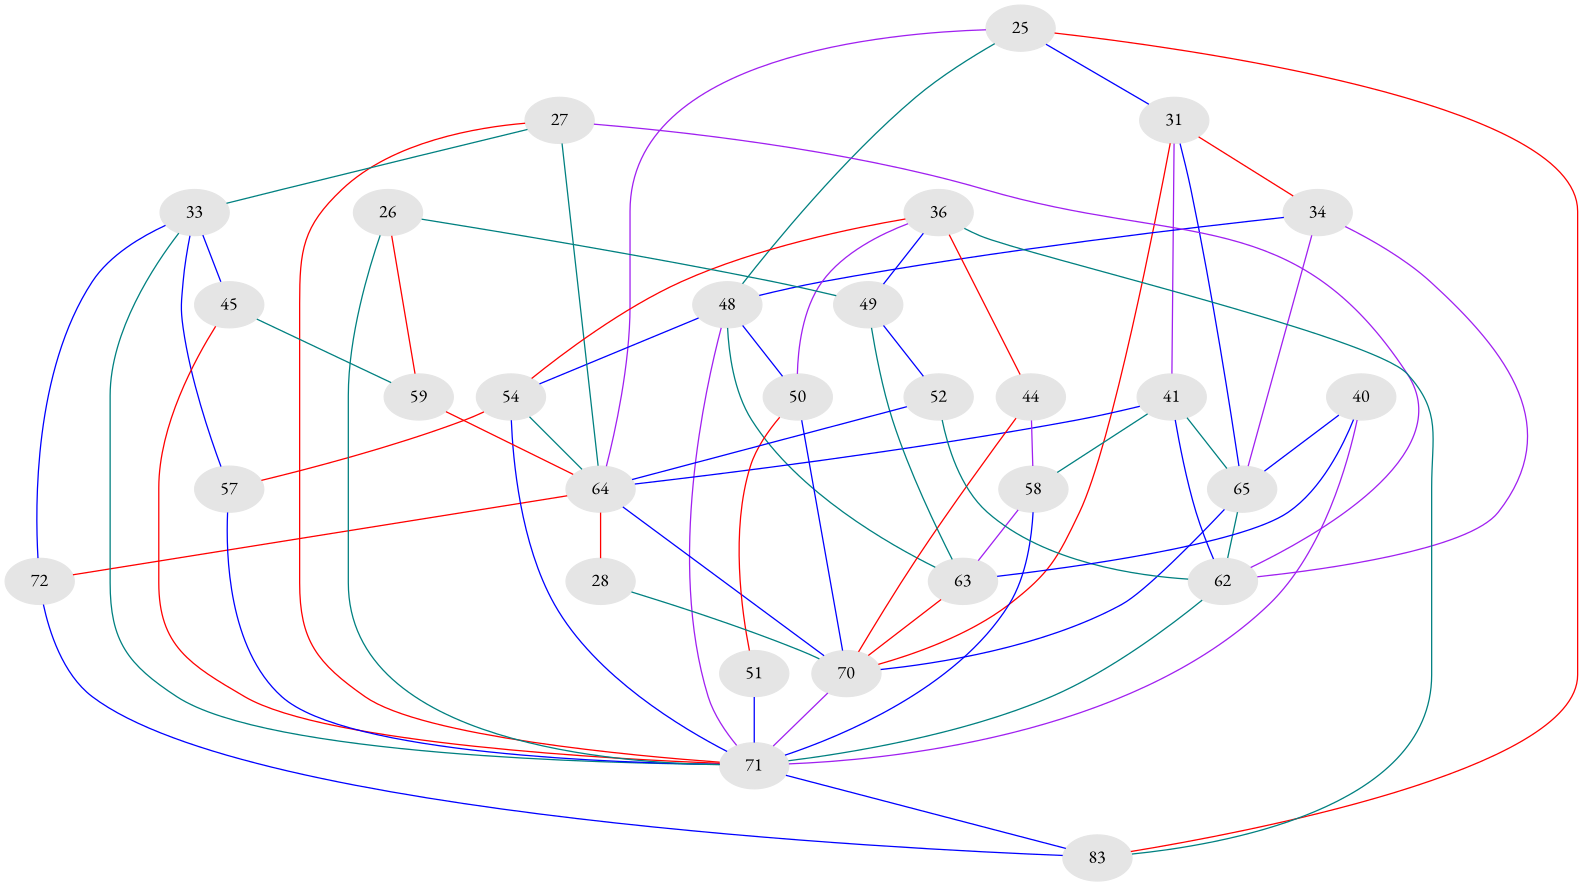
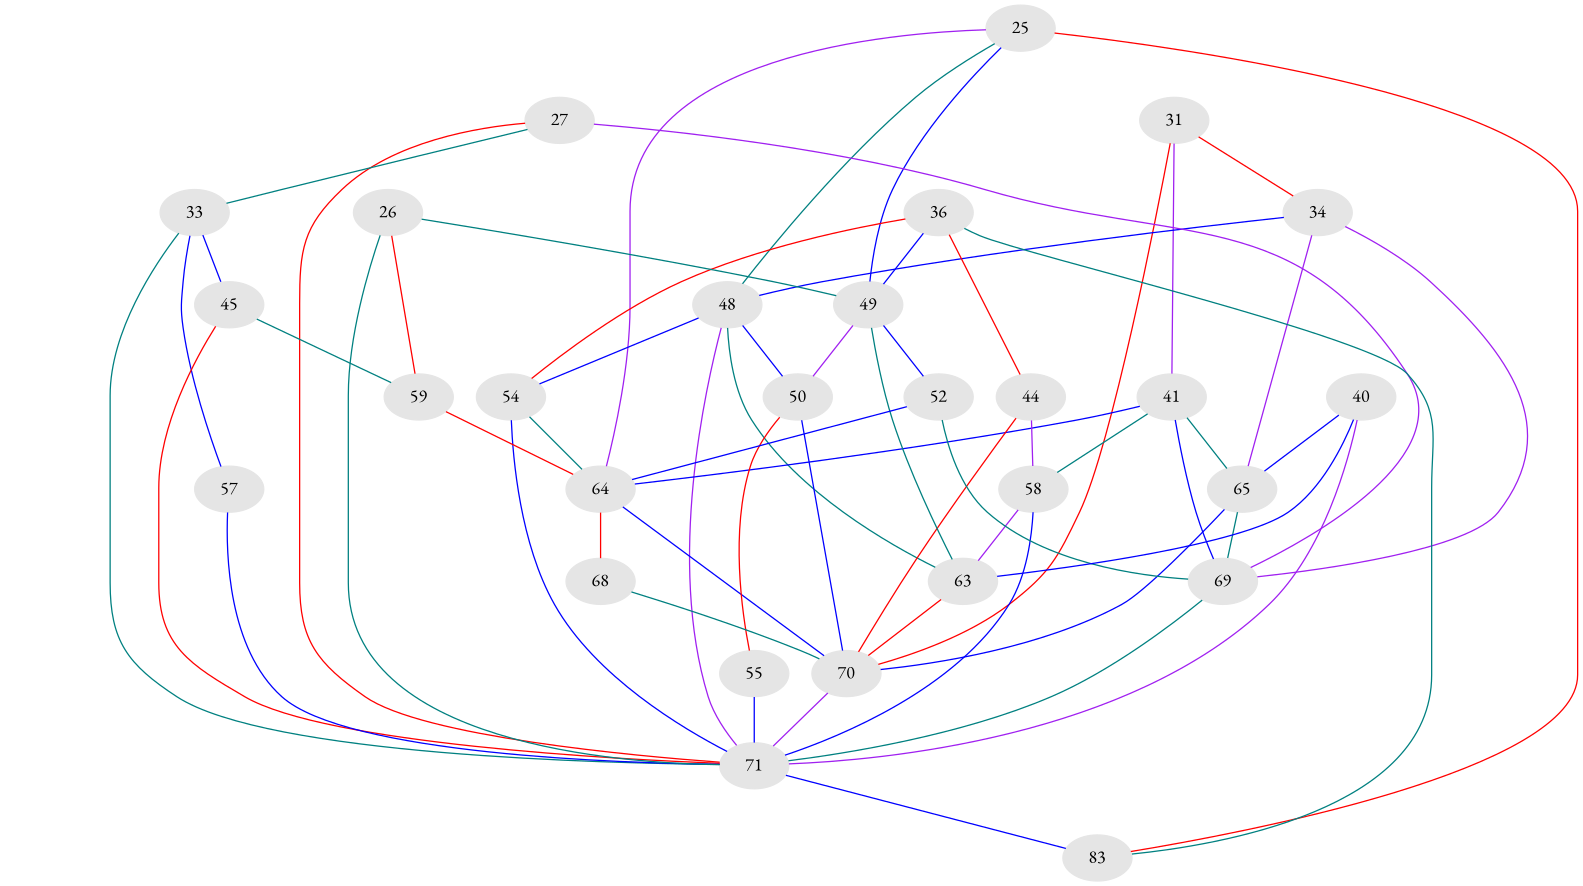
  graph {
    fontname="EB Garamond"
    node [color=gray90 fontname="EB Garamond" style=filled]
    edge [color=blue fontname="EB Garamond"]
    25 [super="+15"]
    31 [super="+23"]
    48 [super="+18+29"]
    64 [super="+35+6+42"]
    n5 [label=83 super="+2"]
    34 [super="+21"]
    41 [super="+1+5+3"]
    65 [super="+61"]
    70 [super="+67+66"]
    71 [super="+22+56+43+62"]
    54 [super="+47+38"]
    63 [super="+53"]
    50
-   72
-   68 [label=28]
+   68
    27 [super="+26"]
    33 [super="+24"]
-   69 [super="+19+28" label=62]
+   69 [super="+19+28"]
    45
    57 [super="+7"]
    58 [super="+17"]
    59
    36
    44
    49 [super="+12"]
    52
    40
    n28 [label=26 super="+37"]
-   51
-   25 -- 31 [weight=2]
+   51 [label=55]
+   25 -- 49 [weight=2]
    25 -- 48 [color=teal]
    25 -- 64 [color=purple]
    25 -- n5 [color=red weight=2]
    31 -- 34 [color=red]
    31 -- 41 [color=purple]
-   31 -- 65
    31 -- 70 [color=red]
    48 -- 71 [color=purple]
    48 -- 54 [weight=2]
    48 -- 63 [color=teal]
    48 -- 50
    64 -- 70
-   64 -- 72 [color=red weight=2]
    64 -- 68 [color=red]
    34 -- 48 [weight=2]
    34 -- 65 [color=purple]
    34 -- 69 [color=purple weight=2]
    41 -- 64 [weight=4]
    41 -- 65 [color=teal]
    41 -- 69 [weight=3]
    41 -- 58 [color=teal]
    65 -- 70
    65 -- 69 [color=teal]
    70 -- 71 [color=purple weight=2]
    71 -- n5 [weight=2]
    54 -- 64 [color=teal]
    54 -- 71 [weight=2]
-   54 -- 57 [color=red weight=4]
    63 -- 70 [color=red weight=2]
    50 -- 70
    50 -- 51 [color=red]
-   72 -- n5
    68 -- 70 [color=teal weight=3]
-   27 -- 64 [color=teal weight=2]
    27 -- 71 [color=red]
    27 -- 33 [color=teal]
    27 -- 69 [color=purple weight=2]
    33 -- 71 [color=teal]
-   33 -- 72
    33 -- 45 [weight=2]
    33 -- 57
    69 -- 71 [color=teal weight=3]
    45 -- 71 [color=red]
    45 -- 59 [color=teal]
    57 -- 71
    58 -- 71 [weight=2]
    58 -- 63 [color=purple]
    59 -- 64 [color=red weight=2]
    36 -- n5 [color=teal]
    36 -- 54 [color=red]
    36 -- 44 [color=red]
    36 -- 49
    44 -- 70 [color=red]
    44 -- 58 [color=purple weight=2]
    49 -- 63 [color=teal]
-   36 -- 50 [color=purple]
+   49 -- 50 [color=purple]
    49 -- 52
    52 -- 64 [weight=2]
    52 -- 69 [color=teal]
    40 -- 65
    40 -- 71 [color=purple weight=2]
    40 -- 63
    n28 -- 71 [color=teal weight=3]
    n28 -- 59 [color=red]
    n28 -- 49 [color=teal weight=2]
    51 -- 71 [weight=3]
  }
